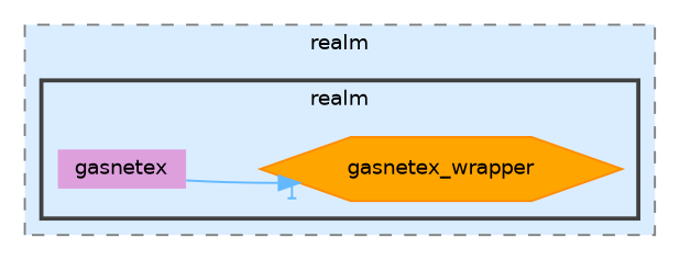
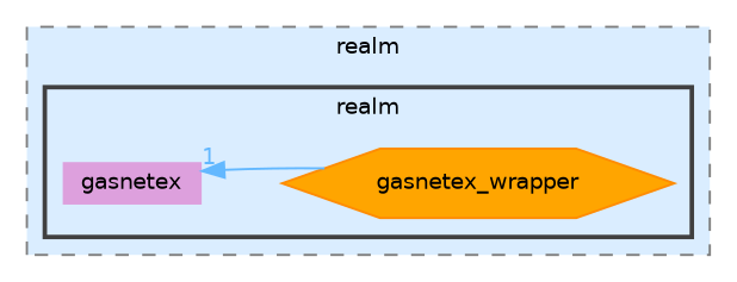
  digraph {
    compound=true
    rankdir=LR
    node [fontname=Helvetica fontsize=10 style=filled]
    n1 [height=0.2 label=gasnetex shape=plaintext width=0.4 fillcolor=plum color=teal]
    n2 [color=darkorange fillcolor=orange height=0.2 label=gasnetex_wrapper shape=hexagon width=0.4]
    subgraph cluster_1 {
      bgcolor="#daedff"
      fontname=Helvetica
      fontsize=10
      label=realm
      pencolor=grey50
      style="filled,dashed"
      subgraph cluster_2 {
        bgcolor="#daedff"
        fontname=Helvetica
        fontsize=10
        pencolor=grey25
        style="filled,bold"
        n1
        n2
      }
    }
-   n1 -> n2 [color=steelblue1 fontcolor=steelblue1 fontname=Helvetica fontsize=10 headlabel=1 labeldistance=1.5 labelfontname=Helvetica labelfontsize=10]
+   n2 -> n1 [color=steelblue1 fontcolor=steelblue1 fontname=Helvetica fontsize=10 headlabel=1 labeldistance=1.5 labelfontname=Helvetica labelfontsize=10]
  }
